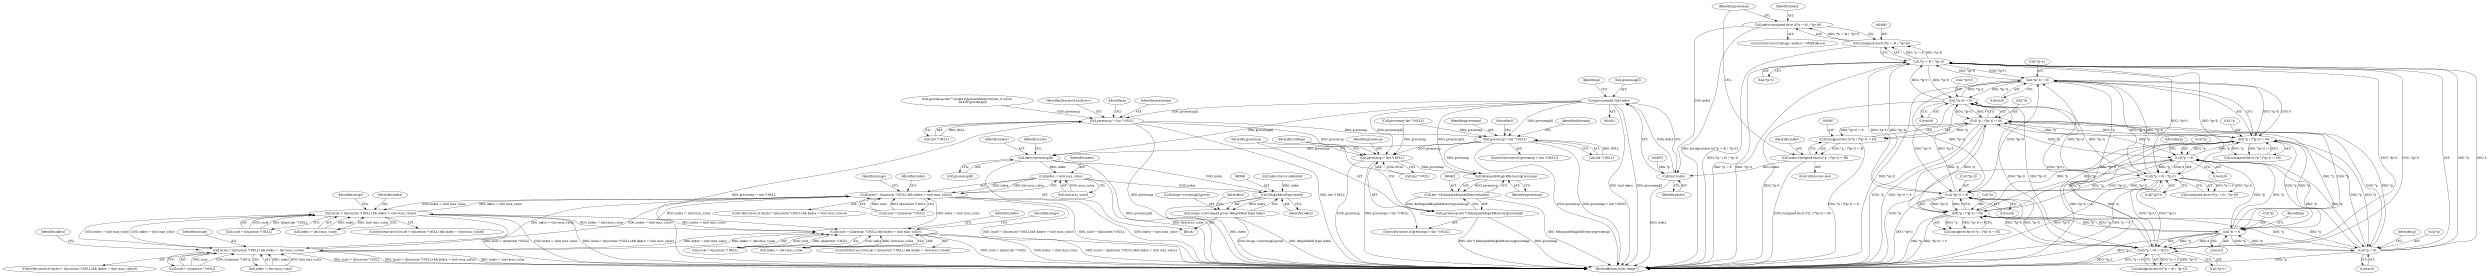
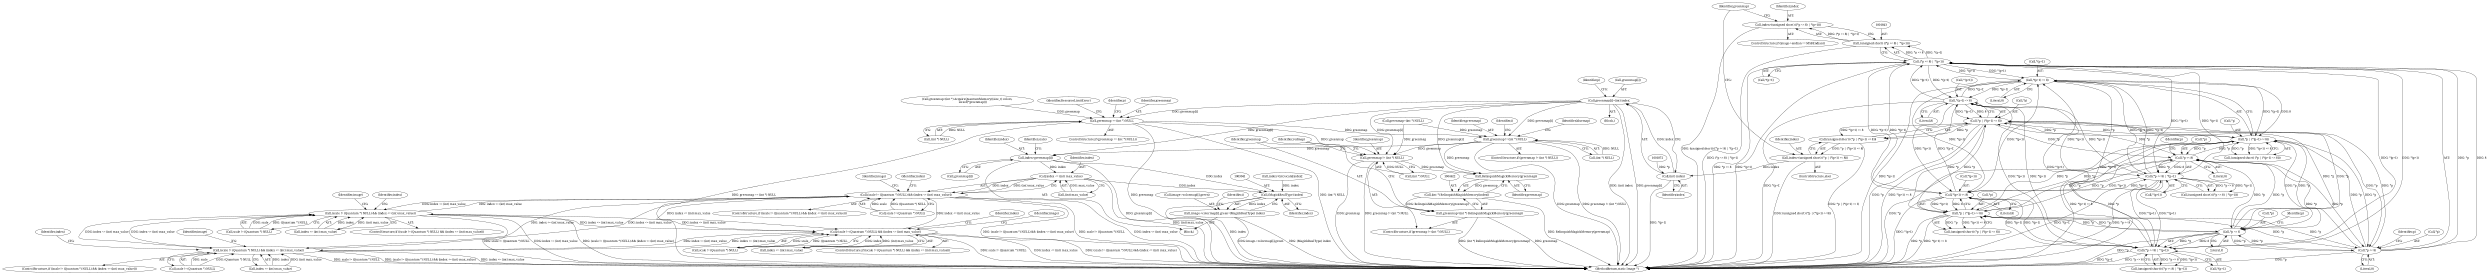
  digraph {
    fontname="Noto Serif"
    node [fontname="Noto Serif"]
    edge [fontname="Noto Serif"]
    n1 [label="(Call,greenmap[i]=(int) index)"]
    n2 [label="(Call,(int) index)"]
    n3 [label="(Call,greenmap == (int *) NULL)"]
    n4 [label="(Call,greenmap != (int *) NULL)"]
    n5 [label="(Call,index=greenmap[i])"]
    n6 [label="(Call,greenmap != (int *) NULL)"]
    n7 [label="(Call,RelinquishMagickMemory(greenmap))"]
    n8 [label="(MethodReturn,static Image *)"]
    n9 [label="(Block,)"]
    n10 [label="(Identifier,index)"]
    n11 [label="(Call,(int *) NULL)"]
+   n12 [label="(ControlStructure,if (greenmap == (int *) NULL))"]
    n13 [label="(ControlStructure,if (greenmap != (int *) NULL))"]
    n14 [label="(Call,(int *) NULL)"]
    n15 [label="(Call,index <= (int) max_value)"]
    n16 [label="(Call,(MagickRealType) index)"]
    n17 [label="(Call,greenmap[i])"]
    n18 [label="(Block,)"]
    n19 [label="(ControlStructure,if (greenmap != (int *) NULL))"]
    n20 [label="(Call,(int *) NULL)"]
    n21 [label="(Call,(int *) RelinquishMagickMemory(index))"]
    n22 [label="(Identifier,greenmap)"]
    n23 [label="(Call,index=(unsigned short) ((*p << 8) | *(p+1)))"]
    n24 [label="(Call,(unsigned short) ((*p << 8) | *(p+1)))"]
    n25 [label="(ControlStructure,if (image->endian == MSBEndian))"]
    n26 [label="(Call,(*p << 8) | *(p+1))"]
    n27 [label="(Call,*(p+1) << 8)"]
    n28 [label="(Call,*(p+1) << 8)"]
    n29 [label="(Call,(*p << 8) | *(p+1))"]
    n30 [label="(Call,(*p << 8) | *(p+1))"]
    n31 [label="(Call,*(p+1) << 8)"]
    n32 [label="(Call,*(p+1))"]
    n33 [label="(Call,*p | (*(p+1) << 8))"]
    n34 [label="(Literal,8)"]
    n35 [label="(Call,*p | (*(p+1) << 8))"]
    n36 [label="(Literal,8)"]
    n37 [label="(Call,(unsigned short) ((*p << 8) | *(p+1)))"]
    n38 [label="(Call,*(p+1))"]
    n39 [label="(Call,*(p+1))"]
    n40 [label="(Call,(unsigned short) ((*p << 8) | *(p+1)))"]
    n41 [label="(Call,*p | (*(p+1) << 8))"]
    n42 [label="(Literal,8)"]
    n43 [label="(Call,*p << 8)"]
    n44 [label="(Call,*p << 8)"]
    n45 [label="(Call,*p << 8)"]
    n46 [label="(Literal,8)"]
    n47 [label="(Call,(unsigned short) (*p | (*(p+1) << 8)))"]
    n48 [label="(Call,(unsigned short) (*p | (*(p+1) << 8)))"]
    n49 [label="(Literal,8)"]
    n50 [label="(Literal,8)"]
    n51 [label="(Call,(unsigned short) (*p | (*(p+1) << 8)))"]
    n52 [label="(Call,index=(unsigned short) (*p | (*(p+1) << 8)))"]
    n53 [label="(ControlStructure,else)"]
    n54 [label="(Call,(scale != (Quantum *) NULL) && (index <= (int) max_value))"]
    n55 [label="(Call,(int) max_value)"]
    n56 [label="(Call,image->colormap[i].green=(MagickRealType) index)"]
    n57 [label="(Identifier,index)"]
    n58 [label="(Call,(scale != (Quantum *) NULL) && (index <= (int) max_value))"]
    n59 [label="(Call,(scale != (Quantum *) NULL) && (index <= (int) max_value))"]
    n60 [label="(Call,(scale != (Quantum *) NULL) && (index <= (int) max_value))"]
    n61 [label="(Call,scale != (Quantum *) NULL)"]
    n62 [label="(ControlStructure,if ((scale != (Quantum *) NULL) && (index <= (int) max_value)))"]
    n63 [label="(Call,scale != (Quantum *) NULL)"]
    n64 [label="(ControlStructure,if ((scale != (Quantum *) NULL) && (index <= (int) max_value)))"]
    n65 [label="(Call,index <= (int) max_value)"]
    n66 [label="(Call,scale != (Quantum *) NULL)"]
    n67 [label="(ControlStructure,if ((scale != (Quantum *) NULL) && (index <= (int) max_value)))"]
    n68 [label="(Call,index <= (int) max_value)"]
    n69 [label="(ControlStructure,if ((scale != (Quantum *) NULL) && (index <= (int) max_value)))"]
    n70 [label="(Call,scale != (Quantum *) NULL)"]
    n71 [label="(Call,index <= (int) max_value)"]
    n72 [label="(Call,greenmap=(int *) RelinquishMagickMemory(greenmap))"]
    n73 [label="(Identifier,index)"]
    n74 [label="(Identifier,image)"]
    n75 [label="(Identifier,bluemap)"]
    n76 [label="(Identifier,p)"]
    n77 [label="(Identifier,image)"]
    n78 [label="(Call,greenmap=(int *) NULL)"]
    n79 [label="(Call,*p)"]
    n80 [label="(Call,*(p+1))"]
    n81 [label="(Call,index=(int) scale[index])"]
    n82 [label="(Call,*p)"]
    n83 [label="(Identifier,index)"]
    n84 [label="(Identifier,index)"]
    n85 [label="(Call,*p)"]
    n86 [label="(Identifier,greenmap)"]
    n87 [label="(Identifier,index)"]
    n88 [label="(Call,greenmap=(int *) AcquireQuantumMemory((size_t) colors,\n              sizeof(*greenmap)))"]
    n89 [label="(Identifier,image)"]
    n90 [label="(Identifier,p)"]
    n91 [label="(Identifier,index)"]
    n92 [label="(Identifier,scale)"]
    n93 [label="(Identifier,index)"]
    n94 [label="(Identifier,ResourceLimitError)"]
    n95 [label="(Identifier,i)"]
    n96 [label="(Identifier,index)"]
    n97 [label="(Call,*(p+1))"]
    n98 [label="(Call,image->colormap[i].green)"]
    n99 [label="(Identifier,greenmap)"]
    n100 [label="(Identifier,greenmap)"]
    n101 [label="(Call,*(p+1))"]
    n102 [label="(Identifier,greenmap)"]
    n103 [label="(Identifier,index)"]
    n104 [label="(Call,*p)"]
    n105 [label="(Call,greenmap[i])"]
    n106 [label="(Identifier,image)"]
    n107 [label="(Identifier,redmap)"]
    n108 [label="(Identifier,p)"]
    n109 [label="(Call,*p)"]
    n110 [label="(Identifier,p)"]
    n111 [label="(Call,*p)"]
    n112 [label="(Identifier,p)"]
    n113 [label="(Identifier,i)"]
    n114 [label="(Identifier,greenmap)"]
    1001872
    1001843
-   1001857
    1003041
    1004622
    n1 -> n2 [label="CFG: "]
    n1 -> n3 [label="DDG: greenmap[i]"]
    n1 -> n4 [label="DDG: greenmap[i]"]
    n1 -> n5 [label="DDG: greenmap[i]"]
    n1 -> n6 [label="DDG: greenmap[i]"]
    n1 -> n7 [label="DDG: greenmap[i]"]
    n1 -> n8 [label="DDG: (int) index"]
    n1 -> n8 [label="DDG: greenmap[i]"]
    n1 -> n9 [label="AST: "]
    n2 -> n1 [label="AST: "]
    n2 -> n1 [label="DDG: index"]
-   n2 -> n8 [label="DDG: index"]
+   n2 -> n8 [label="DDG: *(p+1)"]
    n2 -> n10 [label="CFG: "]
    n3 -> n4 [label="DDG: greenmap"]
    n3 -> n6 [label="DDG: greenmap"]
    n3 -> n8 [label="DDG: (int *) NULL"]
    n3 -> n8 [label="DDG: greenmap"]
    n3 -> n8 [label="DDG: greenmap == (int *) NULL"]
    n3 -> n11 [label="CFG: "]
+   n3 -> n12 [label="AST: "]
    n4 -> n5 [label="DDG: greenmap"]
    n4 -> n6 [label="DDG: greenmap"]
    n4 -> n7 [label="DDG: greenmap"]
    n4 -> n8 [label="DDG: greenmap != (int *) NULL"]
    n4 -> n8 [label="DDG: greenmap"]
    n4 -> n13 [label="AST: "]
    n4 -> n14 [label="CFG: "]
    n5 -> n8 [label="DDG: greenmap[i]"]
    n5 -> n15 [label="DDG: index"]
    n5 -> n16 [label="DDG: index"]
    n5 -> n17 [label="CFG: "]
    n5 -> n18 [label="AST: "]
    n6 -> n7 [label="DDG: greenmap"]
    n6 -> n8 [label="DDG: greenmap"]
    n6 -> n8 [label="DDG: greenmap != (int *) NULL"]
    n6 -> n19 [label="AST: "]
    n6 -> n20 [label="CFG: "]
    n7 -> n21 [label="AST: "]
    n7 -> n21 [label="DDG: greenmap"]
    n7 -> n22 [label="CFG: "]
    n10 -> n2 [label="AST: "]
    n11 -> n3 [label="AST: "]
    n11 -> n3 [label="DDG: NULL"]
    n14 -> n4 [label="AST: "]
    n14 -> n4 [label="DDG: NULL"]
    n15 -> n8 [label="DDG: (int) max_value"]
    n15 -> n16 [label="DDG: index"]
    n15 -> n54 [label="AST: "]
    n15 -> n54 [label="DDG: index"]
    n15 -> n54 [label="DDG: (int) max_value"]
    n15 -> n55 [label="CFG: "]
    n16 -> n8 [label="DDG: index"]
    n16 -> n56 [label="AST: "]
    n16 -> n56 [label="DDG: index"]
    n16 -> n57 [label="CFG: "]
    n17 -> n5 [label="AST: "]
    n20 -> n6 [label="AST: "]
    n20 -> n6 [label="DDG: NULL"]
    n21 -> n7 [label="CFG: "]
    n21 -> n8 [label="DDG: RelinquishMagickMemory(greenmap)"]
    n21 -> n72 [label="AST: "]
    n21 -> n72 [label="DDG: RelinquishMagickMemory(greenmap)"]
    n22 -> n7 [label="AST: "]
-   n23 -> n2 [label="DDG: index"]
    n23 -> n8 [label="DDG: (unsigned short) ((*p << 8) | *(p+1))"]
    n23 -> n24 [label="CFG: "]
    n23 -> n25 [label="AST: "]
    n24 -> n8 [label="DDG: (*p << 8) | *(p+1)"]
    n24 -> n23 [label="AST: "]
    n24 -> n23 [label="DDG: (*p << 8) | *(p+1)"]
    n24 -> n26 [label="CFG: "]
    n26 -> n8 [label="DDG: *p << 8"]
    n26 -> n8 [label="DDG: *(p+1)"]
    n26 -> n24 [label="AST: "]
    n26 -> n24 [label="DDG: *p << 8"]
    n26 -> n24 [label="DDG: *(p+1)"]
    n26 -> n27 [label="DDG: *(p+1)"]
    n26 -> n28 [label="DDG: *(p+1)"]
    n26 -> n29 [label="DDG: *(p+1)"]
    n26 -> n30 [label="DDG: *(p+1)"]
    n26 -> n31 [label="DDG: *(p+1)"]
    n26 -> n32 [label="CFG: "]
    n27 -> n8 [label="DDG: *(p+1)"]
    n27 -> n26 [label="DDG: *(p+1)"]
    n27 -> n28 [label="DDG: *(p+1)"]
    n27 -> n29 [label="DDG: *(p+1)"]
    n27 -> n30 [label="DDG: *(p+1)"]
    n27 -> n31 [label="DDG: *(p+1)"]
    n27 -> n33 [label="AST: "]
    n27 -> n33 [label="DDG: *(p+1)"]
    n27 -> n33 [label="DDG: 8"]
    n27 -> n34 [label="CFG: "]
    n28 -> n8 [label="DDG: *(p+1)"]
    n28 -> n26 [label="DDG: *(p+1)"]
    n28 -> n27 [label="DDG: *(p+1)"]
    n28 -> n29 [label="DDG: *(p+1)"]
    n28 -> n30 [label="DDG: *(p+1)"]
    n28 -> n31 [label="DDG: *(p+1)"]
    n28 -> n35 [label="AST: "]
    n28 -> n35 [label="DDG: *(p+1)"]
    n28 -> n35 [label="DDG: 8"]
    n28 -> n36 [label="CFG: "]
    n29 -> n8 [label="DDG: *(p+1)"]
    n29 -> n8 [label="DDG: *p << 8"]
    n29 -> n26 [label="DDG: *(p+1)"]
    n29 -> n27 [label="DDG: *(p+1)"]
    n29 -> n28 [label="DDG: *(p+1)"]
    n29 -> n30 [label="DDG: *(p+1)"]
    n29 -> n31 [label="DDG: *(p+1)"]
    n29 -> n37 [label="AST: "]
    n29 -> n37 [label="DDG: *p << 8"]
    n29 -> n37 [label="DDG: *(p+1)"]
    n29 -> n38 [label="CFG: "]
    n30 -> n8 [label="DDG: *(p+1)"]
    n30 -> n8 [label="DDG: *p << 8"]
    n30 -> n26 [label="DDG: *(p+1)"]
    n30 -> n27 [label="DDG: *(p+1)"]
    n30 -> n28 [label="DDG: *(p+1)"]
    n30 -> n29 [label="DDG: *(p+1)"]
    n30 -> n31 [label="DDG: *(p+1)"]
    n30 -> n39 [label="CFG: "]
    n30 -> n40 [label="AST: "]
    n30 -> n40 [label="DDG: *p << 8"]
    n30 -> n40 [label="DDG: *(p+1)"]
    n31 -> n8 [label="DDG: *(p+1)"]
    n31 -> n26 [label="DDG: *(p+1)"]
    n31 -> n27 [label="DDG: *(p+1)"]
    n31 -> n28 [label="DDG: *(p+1)"]
    n31 -> n29 [label="DDG: *(p+1)"]
    n31 -> n30 [label="DDG: *(p+1)"]
    n31 -> n41 [label="AST: "]
    n31 -> n41 [label="DDG: *(p+1)"]
    n31 -> n41 [label="DDG: 8"]
    n31 -> n42 [label="CFG: "]
    n32 -> n26 [label="AST: "]
    n33 -> n8 [label="DDG: *(p+1) << 8"]
    n33 -> n8 [label="DDG: *p"]
    n33 -> n27 [label="CFG: "]
    n33 -> n35 [label="DDG: *p"]
    n33 -> n41 [label="DDG: *p"]
    n33 -> n43 [label="DDG: *p"]
    n33 -> n44 [label="DDG: *p"]
    n33 -> n45 [label="DDG: *p"]
    n33 -> n51 [label="AST: "]
    n33 -> n51 [label="DDG: *p"]
    n33 -> n51 [label="DDG: *(p+1) << 8"]
    n34 -> n27 [label="AST: "]
    n35 -> n8 [label="DDG: *p"]
    n35 -> n8 [label="DDG: *(p+1) << 8"]
    n35 -> n28 [label="CFG: "]
    n35 -> n33 [label="DDG: *p"]
    n35 -> n41 [label="DDG: *p"]
    n35 -> n43 [label="DDG: *p"]
    n35 -> n44 [label="DDG: *p"]
    n35 -> n45 [label="DDG: *p"]
    n35 -> n47 [label="AST: "]
    n35 -> n47 [label="DDG: *p"]
    n35 -> n47 [label="DDG: *(p+1) << 8"]
    n36 -> n28 [label="AST: "]
    n37 -> n29 [label="CFG: "]
    n38 -> n29 [label="AST: "]
    n39 -> n30 [label="AST: "]
    n40 -> n30 [label="CFG: "]
    n41 -> n8 [label="DDG: *p"]
    n41 -> n8 [label="DDG: *(p+1) << 8"]
    n41 -> n31 [label="CFG: "]
    n41 -> n33 [label="DDG: *p"]
    n41 -> n35 [label="DDG: *p"]
    n41 -> n43 [label="DDG: *p"]
    n41 -> n44 [label="DDG: *p"]
    n41 -> n45 [label="DDG: *p"]
    n41 -> n48 [label="AST: "]
    n41 -> n48 [label="DDG: *p"]
    n41 -> n48 [label="DDG: *(p+1) << 8"]
    n42 -> n31 [label="AST: "]
    n43 -> n8 [label="DDG: *p"]
    n43 -> n26 [label="AST: "]
    n43 -> n26 [label="DDG: *p"]
    n43 -> n26 [label="DDG: 8"]
    n43 -> n33 [label="DDG: *p"]
    n43 -> n35 [label="DDG: *p"]
    n43 -> n41 [label="DDG: *p"]
    n43 -> n44 [label="DDG: *p"]
    n43 -> n45 [label="DDG: *p"]
    n43 -> n46 [label="CFG: "]
    n44 -> n8 [label="DDG: *p"]
    n44 -> n29 [label="AST: "]
    n44 -> n29 [label="DDG: *p"]
    n44 -> n29 [label="DDG: 8"]
    n44 -> n33 [label="DDG: *p"]
    n44 -> n35 [label="DDG: *p"]
    n44 -> n41 [label="DDG: *p"]
    n44 -> n43 [label="DDG: *p"]
    n44 -> n45 [label="DDG: *p"]
    n44 -> n49 [label="CFG: "]
    n45 -> n8 [label="DDG: *p"]
    n45 -> n30 [label="AST: "]
    n45 -> n30 [label="DDG: *p"]
    n45 -> n30 [label="DDG: 8"]
    n45 -> n33 [label="DDG: *p"]
    n45 -> n35 [label="DDG: *p"]
    n45 -> n41 [label="DDG: *p"]
    n45 -> n43 [label="DDG: *p"]
    n45 -> n44 [label="DDG: *p"]
    n45 -> n50 [label="CFG: "]
    n46 -> n43 [label="AST: "]
    n47 -> n8 [label="DDG: *p | (*(p+1) << 8)"]
    n47 -> n35 [label="CFG: "]
    n47 -> n52 [label="AST: "]
    n47 -> n52 [label="DDG: *p | (*(p+1) << 8)"]
    n48 -> n41 [label="CFG: "]
    n49 -> n44 [label="AST: "]
    n50 -> n45 [label="AST: "]
    n51 -> n33 [label="CFG: "]
    n52 -> n2 [label="DDG: index"]
    n52 -> n8 [label="DDG: (unsigned short) (*p | (*(p+1) << 8))"]
    n52 -> n47 [label="CFG: "]
    n52 -> n53 [label="AST: "]
    n54 -> n8 [label="DDG: index <= (int) max_value"]
    n54 -> n8 [label="DDG: (scale != (Quantum *) NULL) && (index <= (int) max_value)"]
    n54 -> n8 [label="DDG: scale != (Quantum *) NULL"]
    n54 -> n15 [label="CFG: "]
    n54 -> n58 [label="DDG: index <= (int) max_value"]
    n54 -> n59 [label="DDG: index <= (int) max_value"]
    n54 -> n60 [label="DDG: index <= (int) max_value"]
    n54 -> n61 [label="CFG: "]
    n54 -> n62 [label="AST: "]
    n55 -> n15 [label="AST: "]
    n55 -> n15 [label="DDG: max_value"]
    n56 -> n8 [label="DDG: image->colormap[i].green"]
    n56 -> n8 [label="DDG: (MagickRealType) index"]
    n56 -> n16 [label="CFG: "]
    n56 -> n18 [label="AST: "]
    n57 -> n16 [label="AST: "]
    n58 -> n8 [label="DDG: index <= (int) max_value"]
    n58 -> n8 [label="DDG: (scale != (Quantum *) NULL) && (index <= (int) max_value)"]
    n58 -> n8 [label="DDG: scale != (Quantum *) NULL"]
    n58 -> n54 [label="DDG: index <= (int) max_value"]
    n58 -> n59 [label="DDG: index <= (int) max_value"]
    n58 -> n60 [label="DDG: index <= (int) max_value"]
    n58 -> n63 [label="CFG: "]
    n58 -> n64 [label="AST: "]
    n58 -> n65 [label="CFG: "]
    n59 -> n8 [label="DDG: scale != (Quantum *) NULL"]
    n59 -> n8 [label="DDG: index <= (int) max_value"]
    n59 -> n8 [label="DDG: (scale != (Quantum *) NULL) && (index <= (int) max_value)"]
    n59 -> n54 [label="DDG: index <= (int) max_value"]
    n59 -> n58 [label="DDG: index <= (int) max_value"]
    n59 -> n60 [label="DDG: index <= (int) max_value"]
    n59 -> n66 [label="CFG: "]
    n59 -> n67 [label="AST: "]
    n59 -> n68 [label="CFG: "]
    n60 -> n8 [label="DDG: scale != (Quantum *) NULL"]
    n60 -> n8 [label="DDG: (scale != (Quantum *) NULL) && (index <= (int) max_value)"]
    n60 -> n8 [label="DDG: index <= (int) max_value"]
    n60 -> n54 [label="DDG: index <= (int) max_value"]
    n60 -> n58 [label="DDG: index <= (int) max_value"]
    n60 -> n59 [label="DDG: index <= (int) max_value"]
    n60 -> n69 [label="AST: "]
    n60 -> n70 [label="CFG: "]
    n60 -> n71 [label="CFG: "]
    n61 -> n54 [label="AST: "]
    n61 -> n54 [label="DDG: scale"]
    n61 -> n54 [label="DDG: (Quantum *) NULL"]
    n63 -> n58 [label="AST: "]
    n63 -> n58 [label="DDG: scale"]
    n63 -> n58 [label="DDG: (Quantum *) NULL"]
    n65 -> n58 [label="AST: "]
    n65 -> n58 [label="DDG: index"]
    n65 -> n58 [label="DDG: (int) max_value"]
    n66 -> n59 [label="AST: "]
    n66 -> n59 [label="DDG: scale"]
    n66 -> n59 [label="DDG: (Quantum *) NULL"]
    n68 -> n59 [label="AST: "]
    n68 -> n59 [label="DDG: index"]
    n68 -> n59 [label="DDG: (int) max_value"]
    n70 -> n60 [label="AST: "]
    n70 -> n60 [label="DDG: scale"]
    n70 -> n60 [label="DDG: (Quantum *) NULL"]
    n71 -> n60 [label="AST: "]
    n71 -> n60 [label="DDG: index"]
    n71 -> n60 [label="DDG: (int) max_value"]
    n72 -> n8 [label="DDG: (int *) RelinquishMagickMemory(greenmap)"]
    n72 -> n8 [label="DDG: greenmap"]
    n72 -> n19 [label="AST: "]
    n72 -> n21 [label="CFG: "]
    n73 -> n23 [label="AST: "]
    n74 -> n54 [label="CFG: "]
    n75 -> n4 [label="CFG: "]
    n76 -> n45 [label="CFG: "]
    n77 -> n60 [label="CFG: "]
    n78 -> n4 [label="DDG: greenmap"]
    n78 -> n6 [label="DDG: greenmap"]
    n79 -> n33 [label="AST: "]
    n80 -> n31 [label="AST: "]
    n81 -> n16 [label="DDG: index"]
    n82 -> n44 [label="AST: "]
    n83 -> n60 [label="CFG: "]
    n84 -> n59 [label="CFG: "]
    n85 -> n45 [label="AST: "]
    n86 -> n3 [label="AST: "]
    n87 -> n5 [label="AST: "]
    n88 -> n3 [label="DDG: greenmap"]
    n89 -> n58 [label="CFG: "]
    n90 -> n43 [label="CFG: "]
    n91 -> n52 [label="AST: "]
    n92 -> n5 [label="CFG: "]
    n93 -> n58 [label="CFG: "]
    n94 -> n3 [label="CFG: "]
    n95 -> n56 [label="CFG: "]
    n96 -> n54 [label="CFG: "]
    n97 -> n28 [label="AST: "]
    n98 -> n56 [label="AST: "]
    n99 -> n6 [label="AST: "]
    n100 -> n23 [label="CFG: "]
    n100 -> n52 [label="CFG: "]
    n101 -> n27 [label="AST: "]
    n102 -> n4 [label="AST: "]
    n103 -> n15 [label="AST: "]
    n104 -> n43 [label="AST: "]
    n105 -> n1 [label="AST: "]
    n106 -> n59 [label="CFG: "]
    n107 -> n6 [label="CFG: "]
    n107 -> n72 [label="CFG: "]
    n108 -> n1 [label="CFG: "]
    n109 -> n41 [label="AST: "]
    n110 -> n3 [label="CFG: "]
    n111 -> n35 [label="AST: "]
    n112 -> n44 [label="CFG: "]
    n113 -> n4 [label="CFG: "]
    n114 -> n6 [label="CFG: "]
    n114 -> n72 [label="AST: "]
    1001872 -> n2 [label="DDG: *p"]
    1001843 -> n24 [label="AST: "]
-   1001857 -> n47 [label="AST: "]
    1003041 -> n16 [label="AST: "]
    1004622 -> n21 [label="AST: "]
  }
